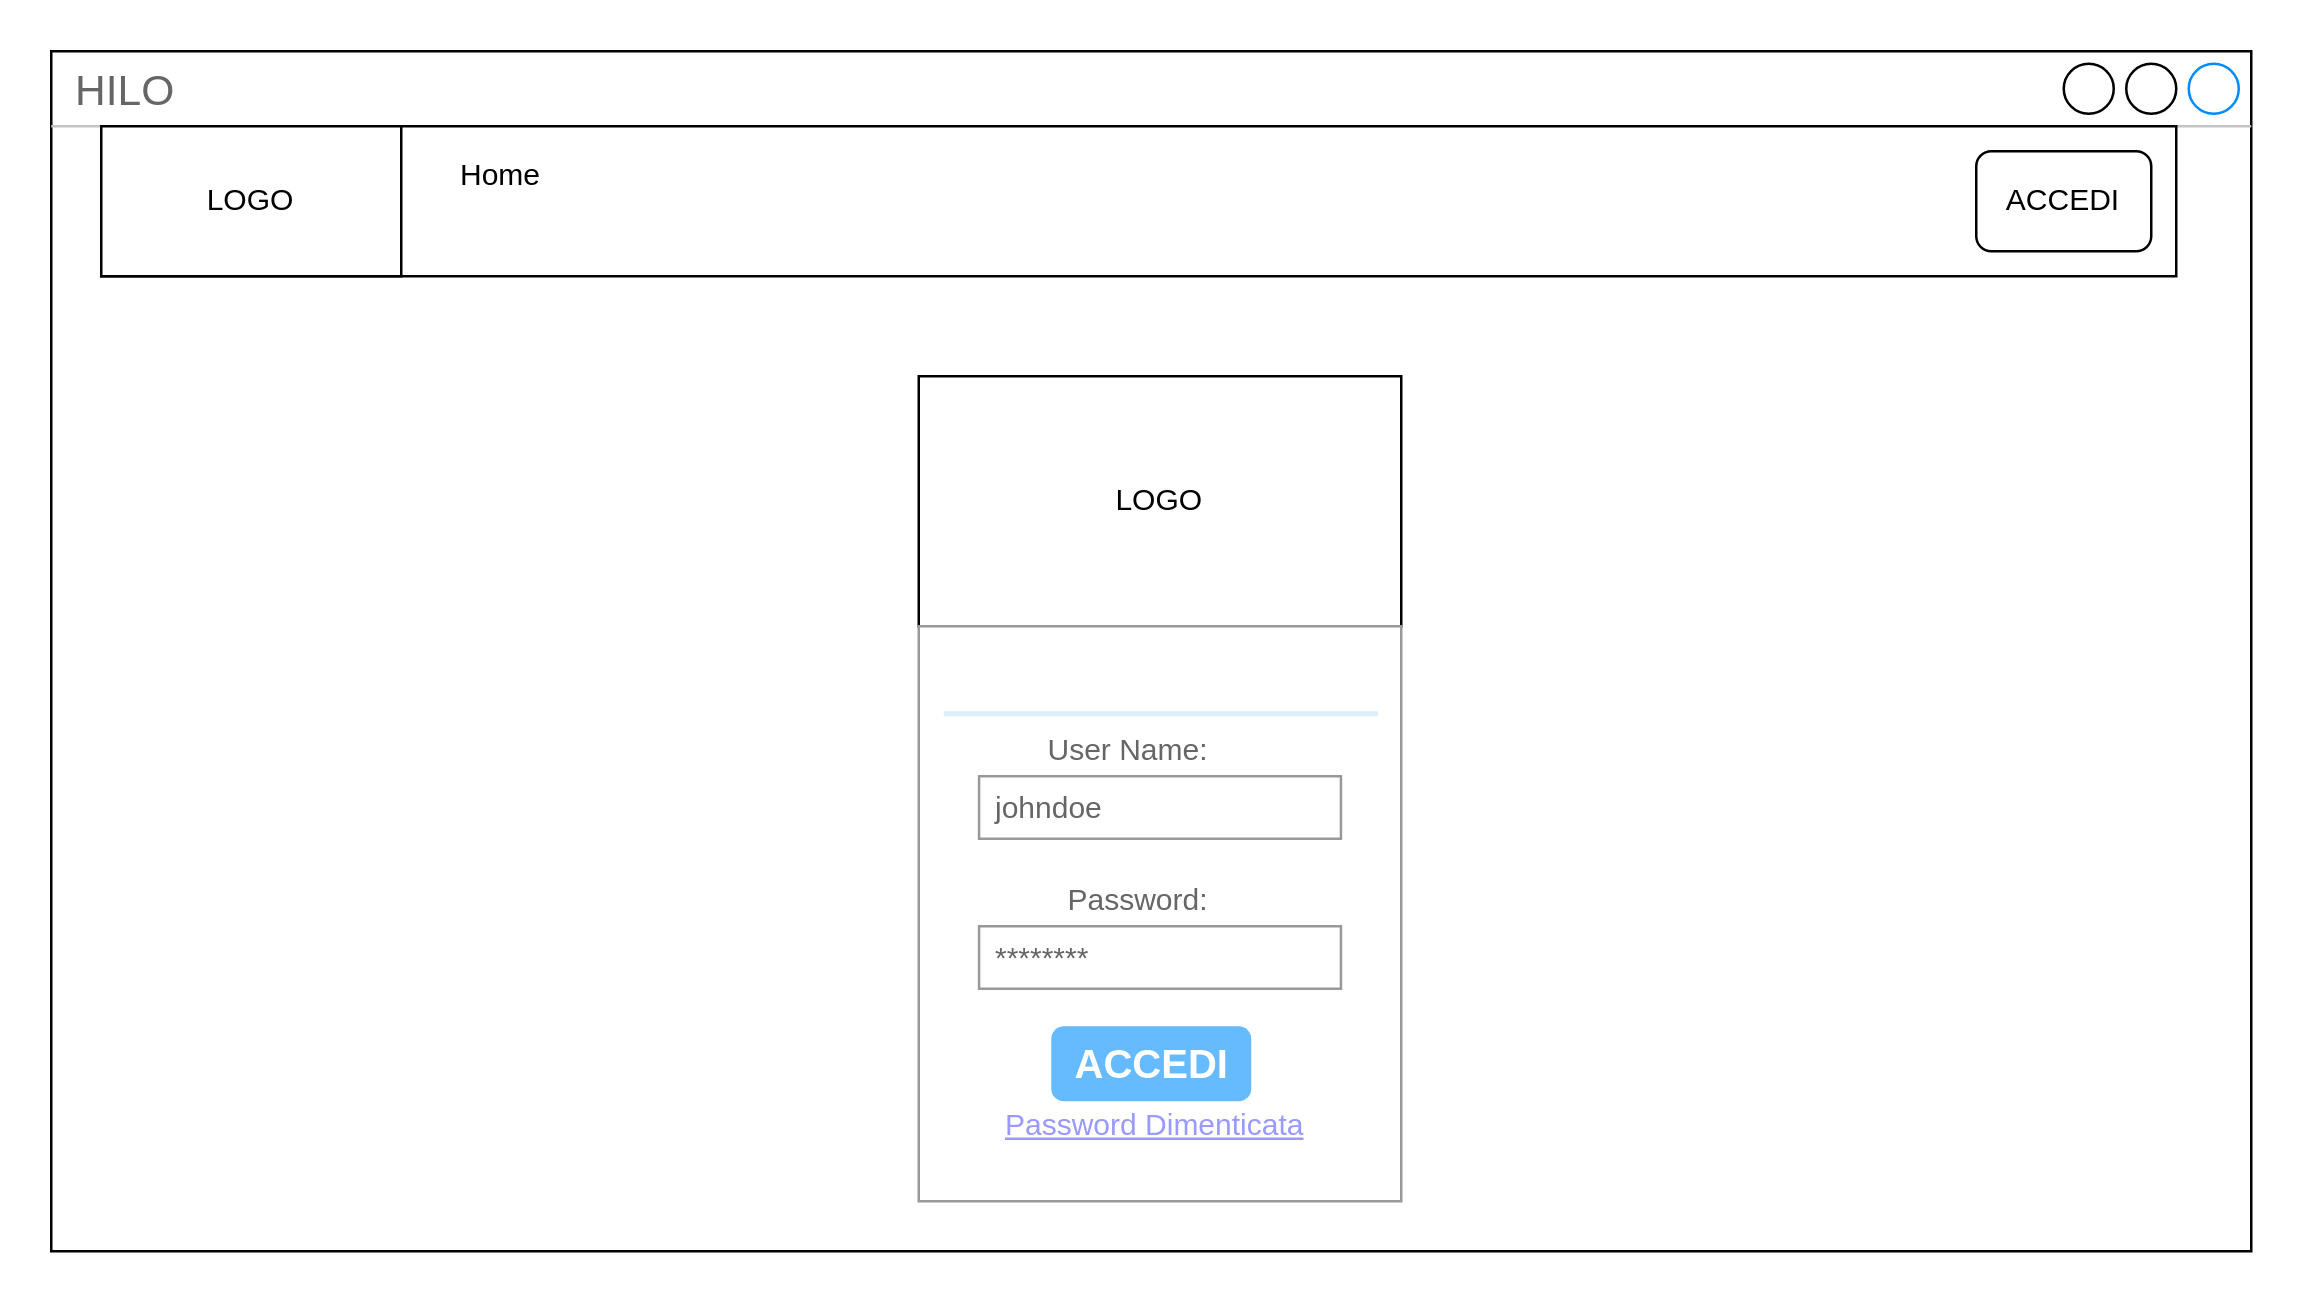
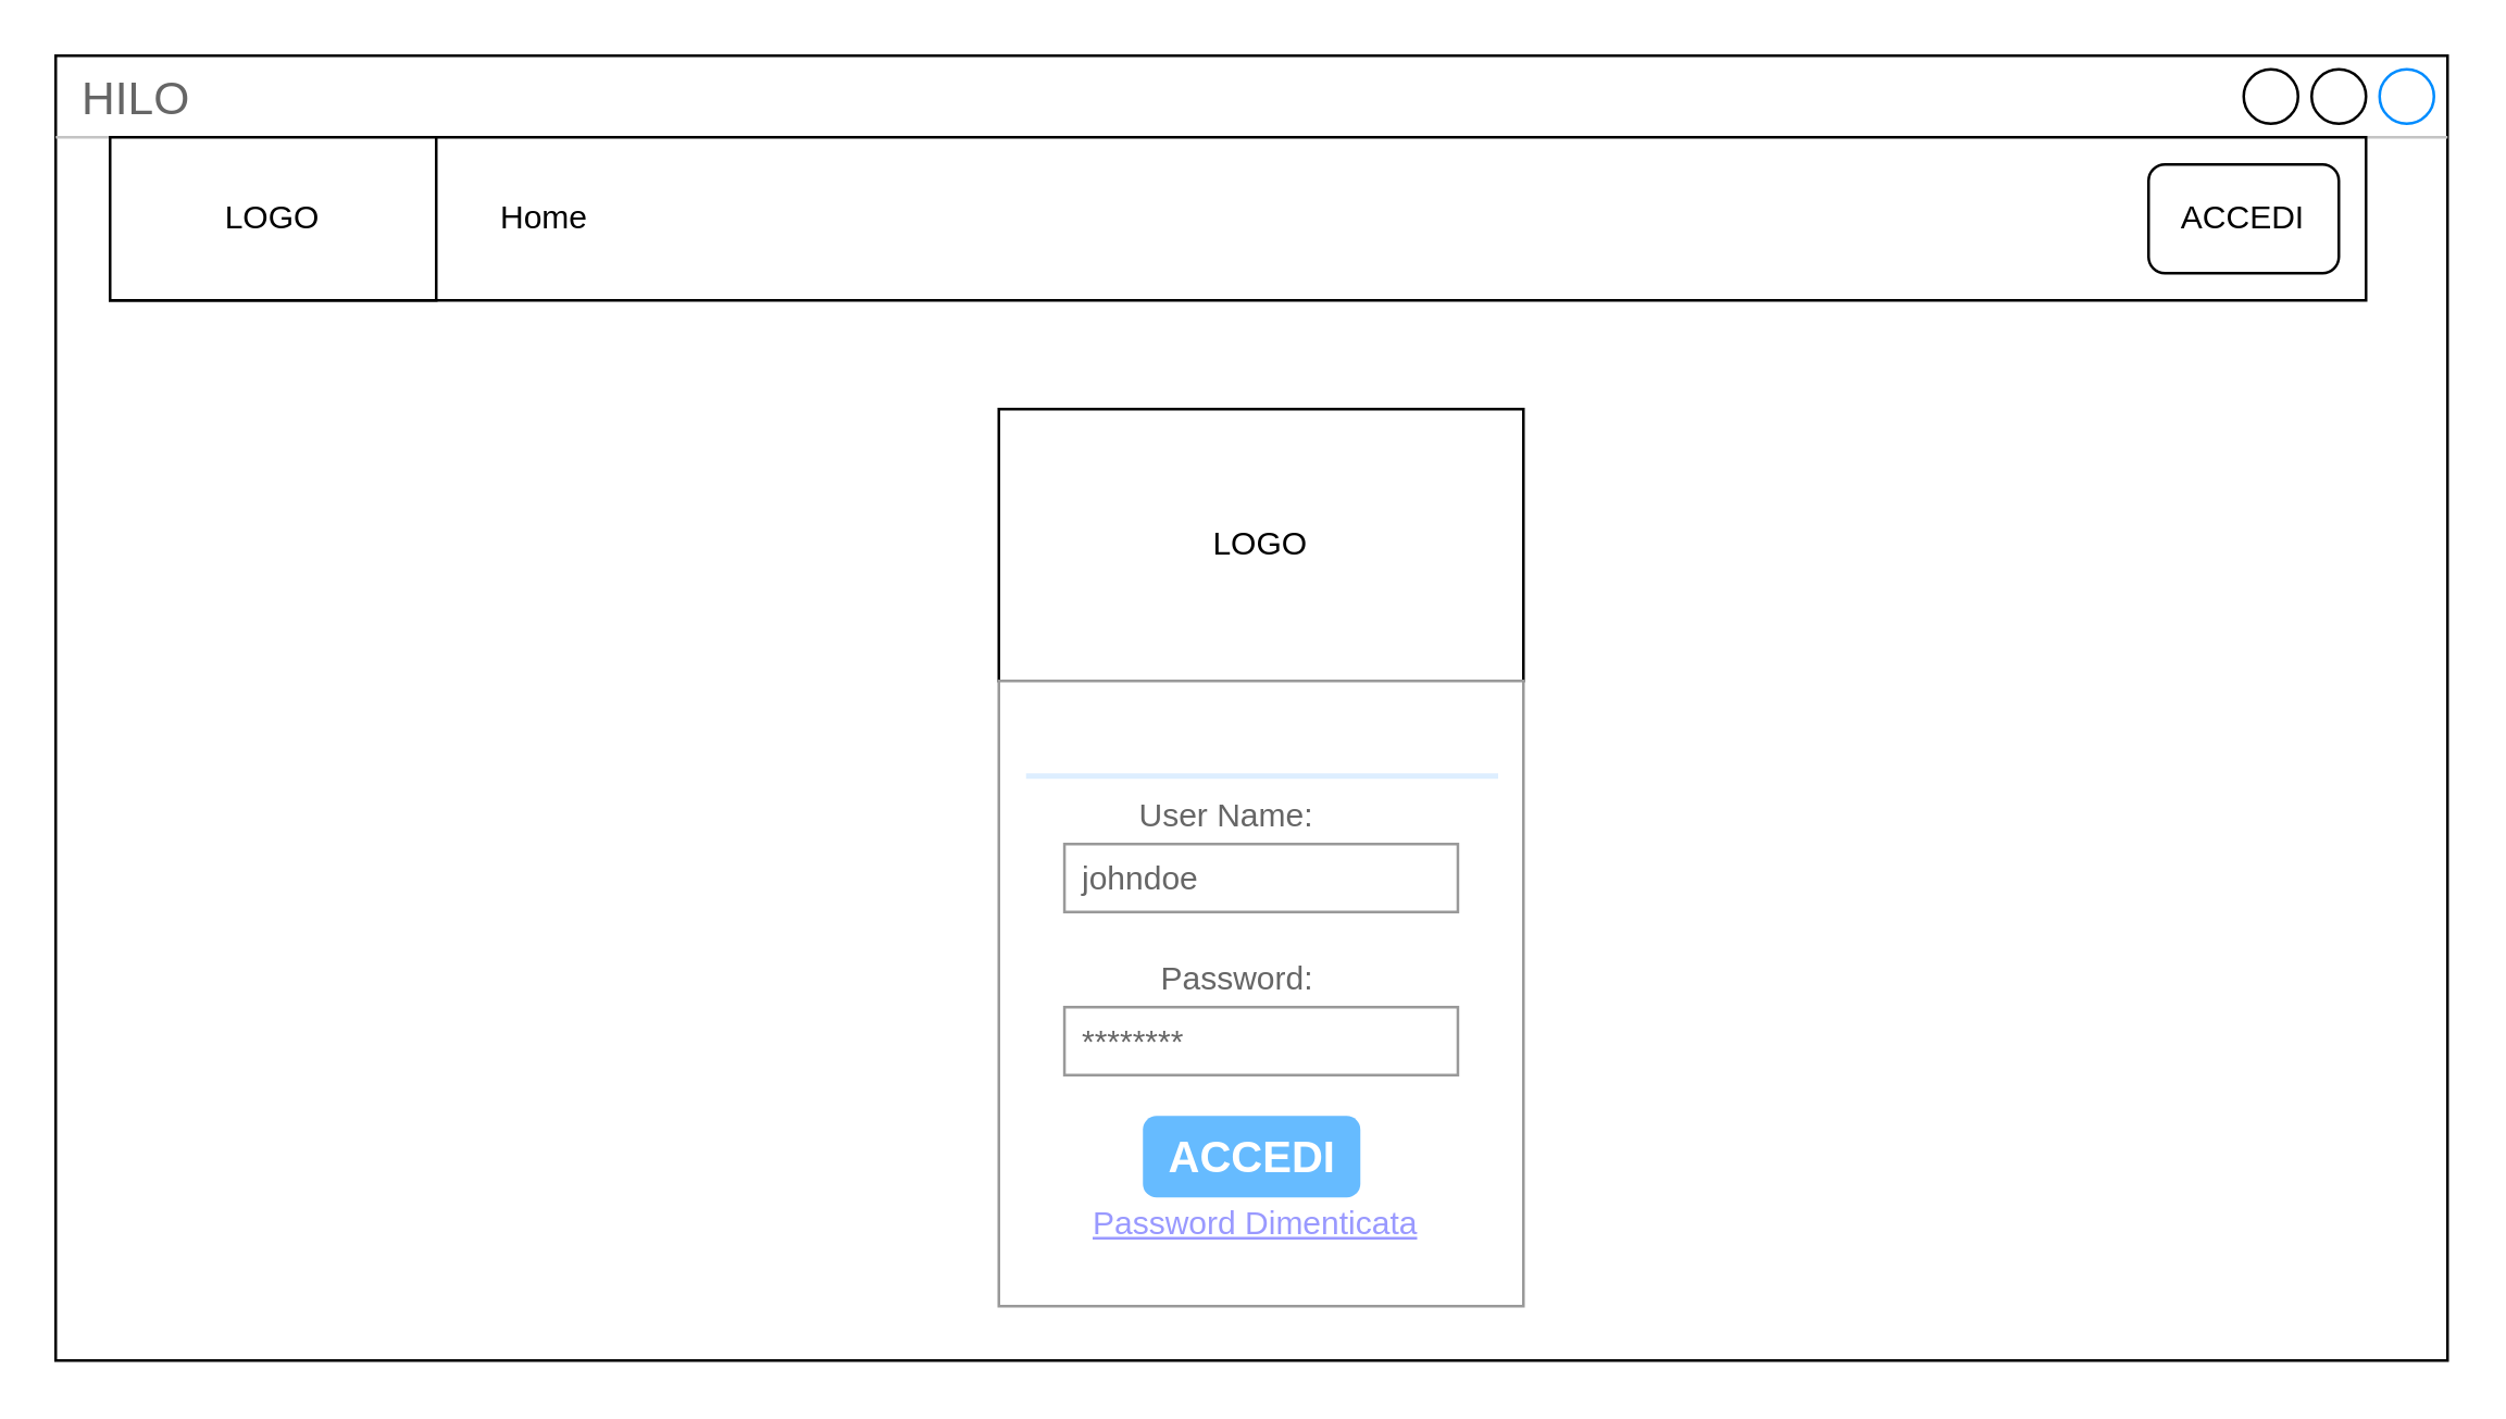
  <mxCell id="0" />
  <mxCell id="1" parent="0" />
  <mxCell id="2" value="HILO" style="strokeWidth=1;shadow=0;dashed=0;align=center;html=1;shape=mxgraph.mockup.containers.window;align=left;verticalAlign=top;spacingLeft=8;strokeColor2=#008cff;strokeColor3=#c4c4c4;fontColor=#666666;mainText=;fontSize=17;labelBackgroundColor=none;" vertex="1" parent="1"><mxGeometry x="20" y="20" width="880" height="480" as="geometry" /></mxCell>
  <mxCell id="3" value="" style="rounded=0;whiteSpace=wrap;html=1;" vertex="1" parent="1"><mxGeometry x="40" y="50" width="830" height="60" as="geometry" /></mxCell>
  <mxCell id="4" value="LOGO" style="rounded=0;whiteSpace=wrap;html=1;" vertex="1" parent="1"><mxGeometry x="40" y="50" width="120" height="60" as="geometry" /></mxCell>
- <mxCell id="5" value="Home" style="text;html=1;strokeColor=none;fillColor=none;align=center;verticalAlign=middle;whiteSpace=wrap;rounded=0;" vertex="1" parent="1"><mxGeometry x="180" y="60" width="40" height="20" as="geometry" /></mxCell>
+ <mxCell id="5" value="Home" style="text;html=1;strokeColor=none;fillColor=none;align=center;verticalAlign=middle;whiteSpace=wrap;rounded=0;" vertex="1" parent="1"><mxGeometry x="180" y="70" width="40" height="20" as="geometry" /></mxCell>
  <mxCell id="6" value="ACCEDI" style="rounded=1;whiteSpace=wrap;html=1;" vertex="1" parent="1"><mxGeometry x="790" y="60" width="70" height="40" as="geometry" /></mxCell>
  <mxCell id="7" value="LOGO" style="rounded=0;whiteSpace=wrap;html=1;" vertex="1" parent="1"><mxGeometry x="367" y="150" width="193" height="100" as="geometry" /></mxCell>
  <mxCell id="8" value="" style="strokeWidth=1;shadow=0;dashed=0;align=center;html=1;shape=mxgraph.mockup.forms.rrect;rSize=0;strokeColor=#999999;fillColor=#ffffff;" vertex="1" parent="1"><mxGeometry x="367" y="250" width="193" height="230" as="geometry" /></mxCell>
  <mxCell id="9" value="" style="strokeWidth=1;shadow=0;dashed=0;align=center;html=1;shape=mxgraph.mockup.forms.anchor;fontSize=12;fontColor=#666666;align=left;resizeWidth=1;spacingLeft=0;" vertex="1" parent="8"><mxGeometry width="96.5" height="20" relative="1" as="geometry"><mxPoint x="10" y="10" as="offset" /></mxGeometry></mxCell>
  <mxCell id="10" value="" style="shape=line;strokeColor=#ddeeff;strokeWidth=2;html=1;resizeWidth=1;" vertex="1" parent="8"><mxGeometry width="173.7" height="10" relative="1" as="geometry"><mxPoint x="10" y="30" as="offset" /></mxGeometry></mxCell>
  <mxCell id="11" value="User Name:" style="strokeWidth=1;shadow=0;dashed=0;align=center;html=1;shape=mxgraph.mockup.forms.anchor;fontSize=12;fontColor=#666666;align=left;resizeWidth=1;spacingLeft=0;" vertex="1" parent="8"><mxGeometry width="96.5" height="20" relative="1" as="geometry"><mxPoint x="50" y="40" as="offset" /></mxGeometry></mxCell>
  <mxCell id="12" value="johndoe" style="strokeWidth=1;shadow=0;dashed=0;align=center;html=1;shape=mxgraph.mockup.forms.rrect;rSize=0;strokeColor=#999999;fontColor=#666666;align=left;spacingLeft=5;resizeWidth=1;" vertex="1" parent="8"><mxGeometry width="144.75" height="25" relative="1" as="geometry"><mxPoint x="24.13" y="60" as="offset" /></mxGeometry></mxCell>
  <mxCell id="13" value="Password:" style="strokeWidth=1;shadow=0;dashed=0;align=center;html=1;shape=mxgraph.mockup.forms.anchor;fontSize=12;fontColor=#666666;align=left;resizeWidth=1;spacingLeft=0;" vertex="1" parent="8"><mxGeometry width="96.5" height="20" relative="1" as="geometry"><mxPoint x="58" y="100" as="offset" /></mxGeometry></mxCell>
  <mxCell id="14" value="********" style="strokeWidth=1;shadow=0;dashed=0;align=center;html=1;shape=mxgraph.mockup.forms.rrect;rSize=0;strokeColor=#999999;fontColor=#666666;align=left;spacingLeft=5;resizeWidth=1;" vertex="1" parent="8"><mxGeometry width="144.75" height="25" relative="1" as="geometry"><mxPoint x="24.13" y="120" as="offset" /></mxGeometry></mxCell>
  <mxCell id="15" value="ACCEDI" style="strokeWidth=1;shadow=0;dashed=0;align=center;html=1;shape=mxgraph.mockup.forms.rrect;rSize=5;strokeColor=none;fontColor=#ffffff;fillColor=#66bbff;fontSize=16;fontStyle=1;" vertex="1" parent="8"><mxGeometry y="1" width="80" height="30" relative="1" as="geometry"><mxPoint x="53" y="-70" as="offset" /></mxGeometry></mxCell>
  <mxCell id="16" value="Password Dimenticata" style="strokeWidth=1;shadow=0;dashed=0;align=center;html=1;shape=mxgraph.mockup.forms.anchor;fontSize=12;fontColor=#9999ff;align=left;spacingLeft=0;fontStyle=4;resizeWidth=1;" vertex="1" parent="8"><mxGeometry y="1" width="144.75" height="20" relative="1" as="geometry"><mxPoint x="33" y="-40" as="offset" /></mxGeometry></mxCell>
